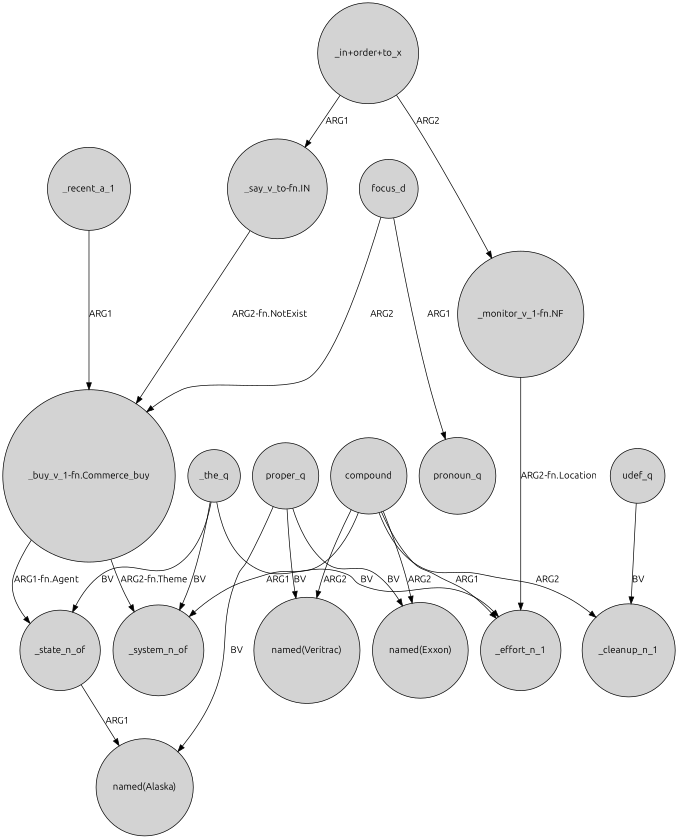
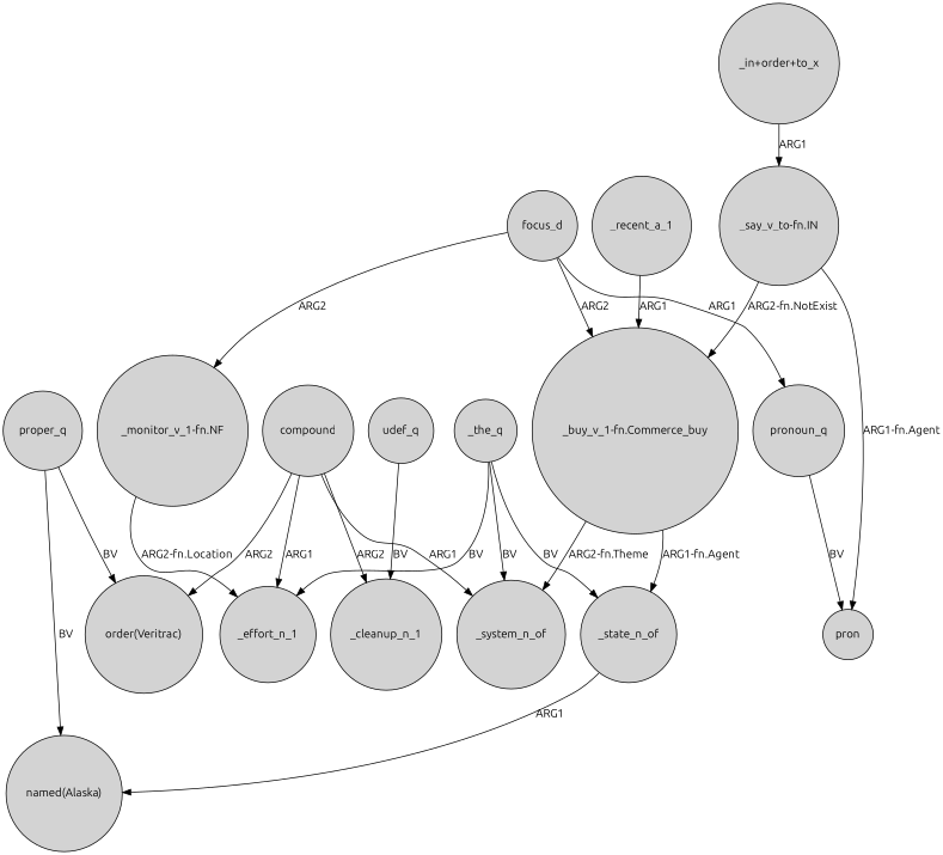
  digraph {
    fontname=Ubuntu
    node [fontname=Ubuntu shape=circle style=filled]
    edge [fontname=Ubuntu]
    "_buy_v_1-fn.Commerce_buy"
    _state_n_of
    _system_n_of
    "named(Alaska)"
    _the_q
    _effort_n_1
    compound
-   "named(Exxon)"
    _cleanup_n_1
-   "named(Veritrac)"
+   "named(Veritrac)" [label="order(Veritrac)"]
    proper_q
    _recent_a_1
    "_say_v_to-fn.IN"
+   pron
    "_in+order+to_x"
    "_monitor_v_1-fn.NF"
    focus_d
    pronoun_q
    udef_q
    "_buy_v_1-fn.Commerce_buy" -> _state_n_of [label="ARG1-fn.Agent"]
    "_buy_v_1-fn.Commerce_buy" -> _system_n_of [label="ARG2-fn.Theme"]
    _state_n_of -> "named(Alaska)" [label=ARG1]
    _the_q -> _state_n_of [label=BV]
    _the_q -> _system_n_of [label=BV]
    _the_q -> _effort_n_1 [label=BV]
    compound -> _system_n_of [label=ARG1]
    compound -> _effort_n_1 [label=ARG1]
-   compound -> "named(Exxon)" [label=ARG2]
    compound -> _cleanup_n_1 [label=ARG2]
    compound -> "named(Veritrac)" [label=ARG2]
    proper_q -> "named(Alaska)" [label=BV]
-   proper_q -> "named(Exxon)" [label=BV]
    proper_q -> "named(Veritrac)" [label=BV]
    _recent_a_1 -> "_buy_v_1-fn.Commerce_buy" [label=ARG1]
    "_say_v_to-fn.IN" -> "_buy_v_1-fn.Commerce_buy" [label="ARG2-fn.NotExist"]
+   "_say_v_to-fn.IN" -> pron [label="ARG1-fn.Agent"]
    "_in+order+to_x" -> "_say_v_to-fn.IN" [label=ARG1]
-   "_in+order+to_x" -> "_monitor_v_1-fn.NF" [label=ARG2]
+   focus_d -> "_monitor_v_1-fn.NF" [label=ARG2]
    "_monitor_v_1-fn.NF" -> _effort_n_1 [label="ARG2-fn.Location"]
    focus_d -> "_buy_v_1-fn.Commerce_buy" [label=ARG2]
    focus_d -> pronoun_q [label=ARG1]
+   pronoun_q -> pron [label=BV]
    udef_q -> _cleanup_n_1 [label=BV]
  }
